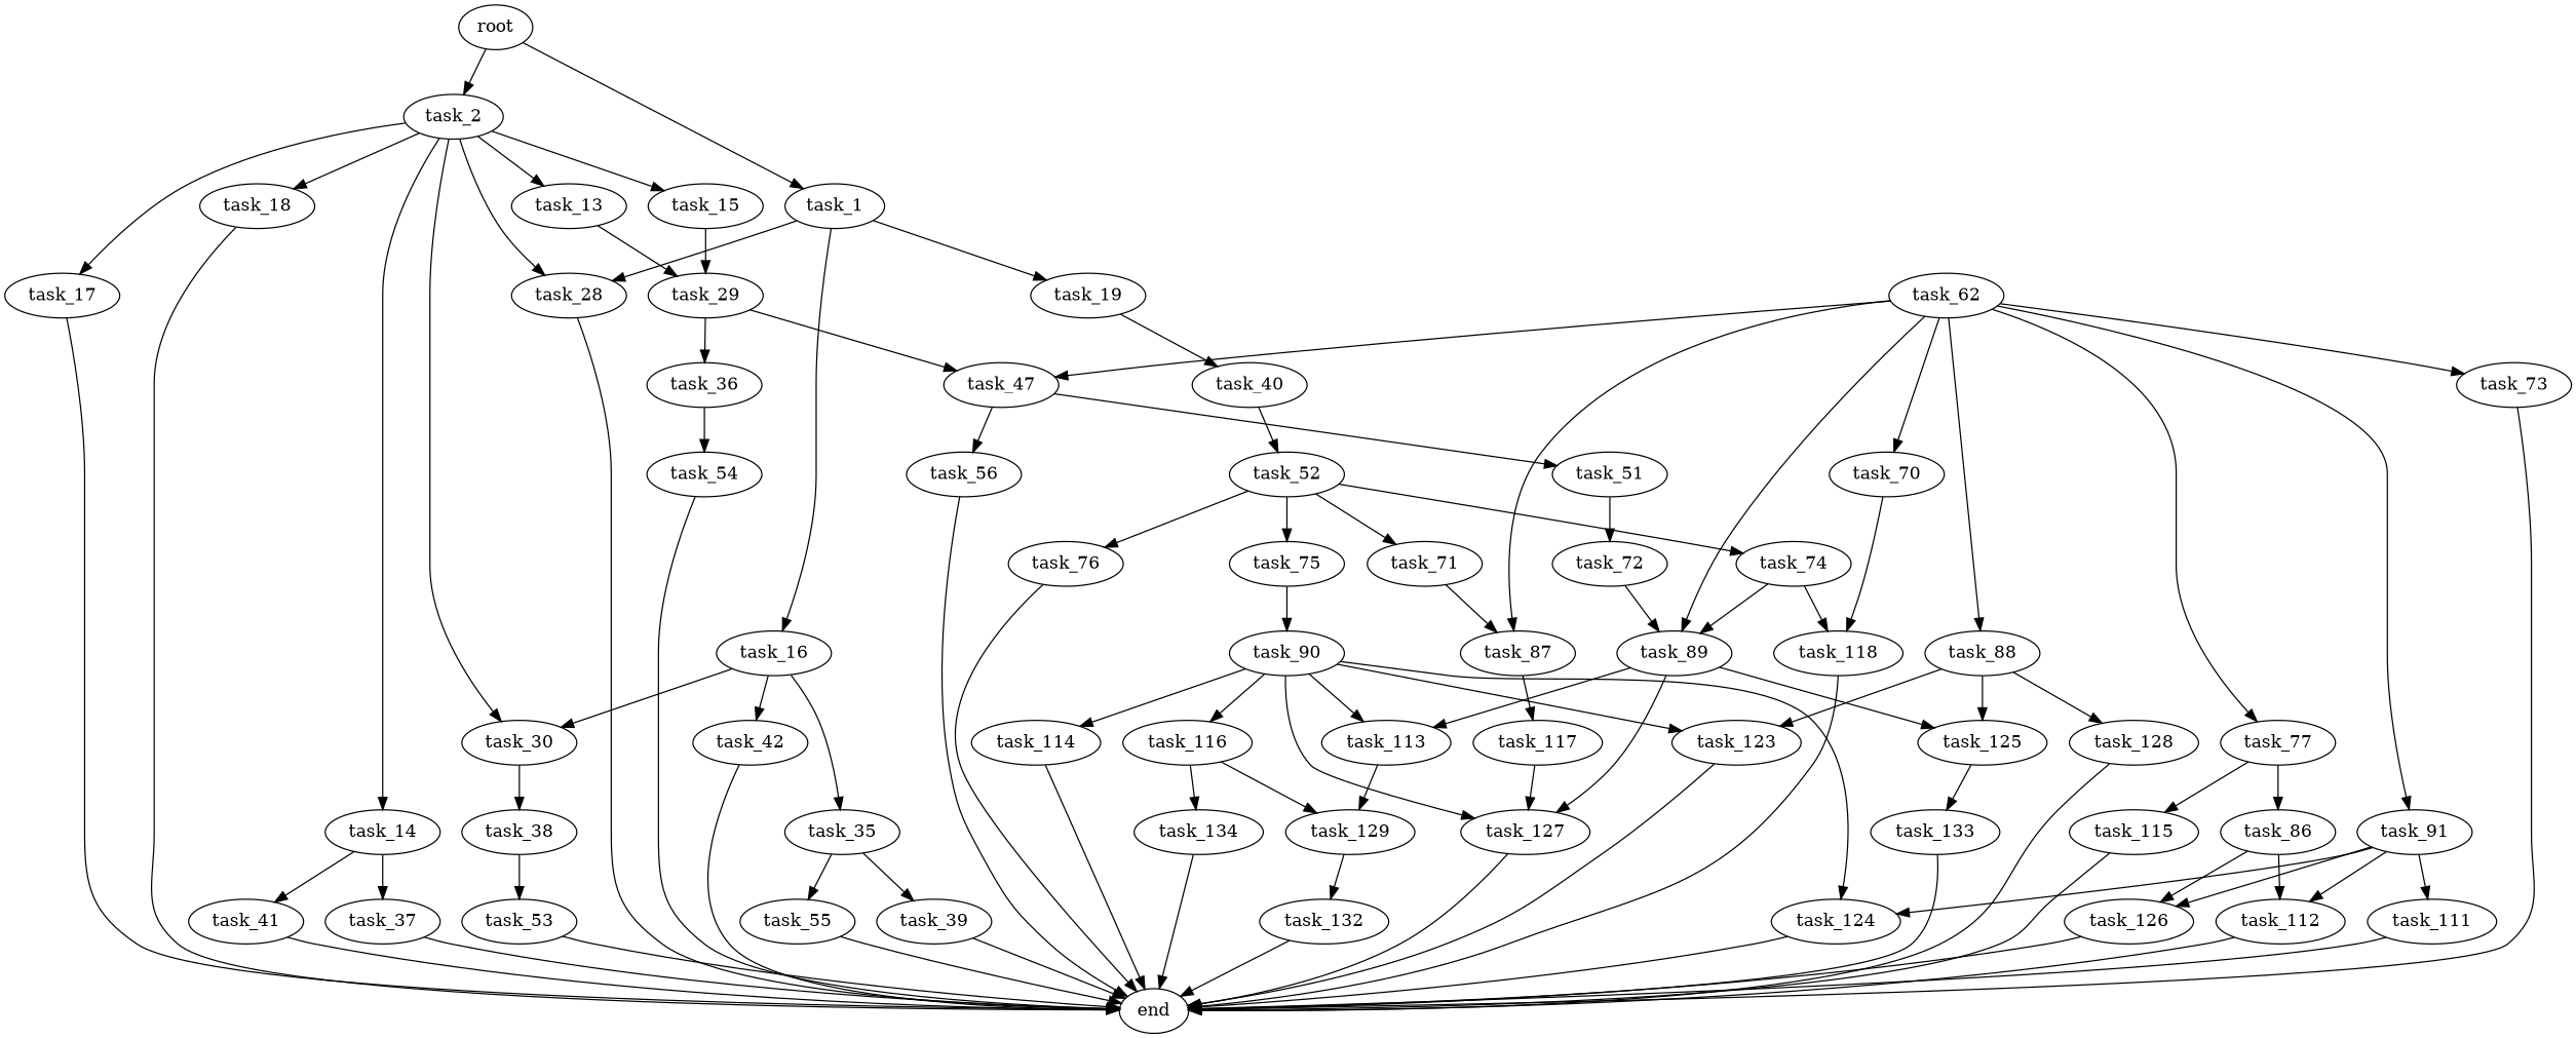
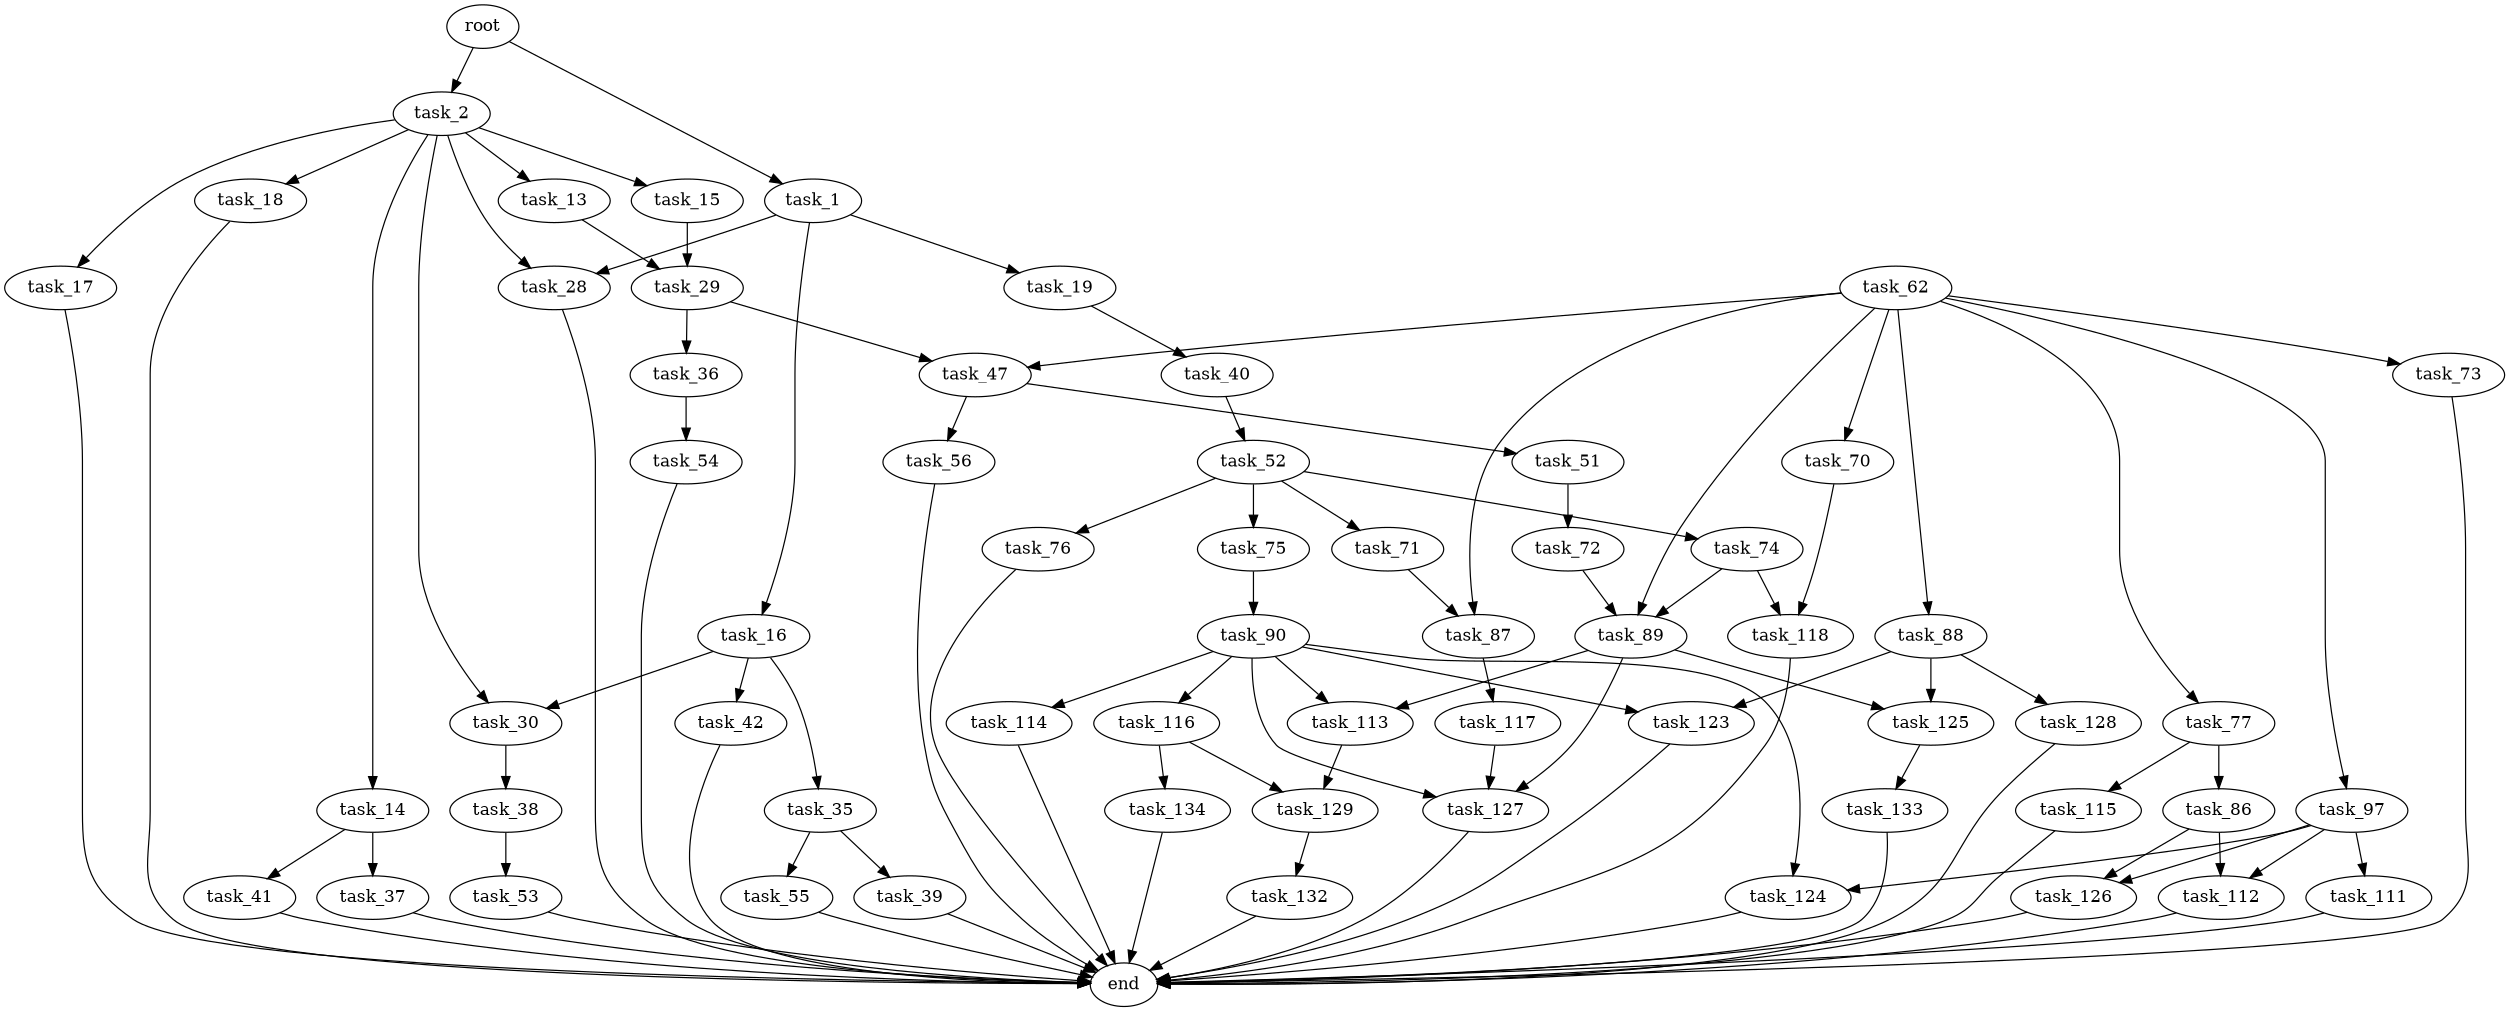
  digraph {
    root
    task_1
    task_2
    task_16
    task_19
    task_28
    task_13
    task_14
    task_15
    task_17
    task_18
    task_30
    task_35
    task_42
    task_40
    end
    task_29
    task_37
    task_41
    task_38
    task_39
    task_55
    task_52
    task_36
    task_47
    task_53
    task_54
    task_51
    task_56
    task_71
    task_74
    task_75
    task_76
    task_72
    task_62
    task_70
    task_73
    task_77
    task_87
    task_88
    task_89
-   task_91
+   task_91 [label=task_97]
    task_118
    task_90
    task_86
    task_115
    task_117
    task_123
    task_125
    task_128
    task_113
    task_127
    task_112
    task_126
    task_124
    task_111
    task_114
    task_116
    task_133
    task_129
    task_134
    task_132
    root -> task_1
    root -> task_2
    task_1 -> task_16
    task_1 -> task_19
    task_1 -> task_28
    task_2 -> task_28
    task_2 -> task_13
    task_2 -> task_14
    task_2 -> task_15
    task_2 -> task_17
    task_2 -> task_18
    task_2 -> task_30
    task_16 -> task_30
    task_16 -> task_35
    task_16 -> task_42
    task_19 -> task_40
    task_28 -> end
    task_13 -> task_29
    task_14 -> task_37
    task_14 -> task_41
    task_15 -> task_29
    task_17 -> end
    task_18 -> end
    task_30 -> task_38
    task_35 -> task_39
    task_35 -> task_55
    task_42 -> end
    task_40 -> task_52
    task_29 -> task_36
    task_29 -> task_47
    task_37 -> end
    task_41 -> end
    task_38 -> task_53
    task_39 -> end
    task_55 -> end
    task_52 -> task_71
    task_52 -> task_74
    task_52 -> task_75
    task_52 -> task_76
    task_36 -> task_54
    task_47 -> task_51
    task_47 -> task_56
    task_53 -> end
    task_54 -> end
    task_51 -> task_72
    task_56 -> end
    task_71 -> task_87
    task_74 -> task_89
    task_74 -> task_118
    task_75 -> task_90
    task_76 -> end
    task_72 -> task_89
    task_62 -> task_47
    task_62 -> task_70
    task_62 -> task_73
    task_62 -> task_77
    task_62 -> task_87
    task_62 -> task_88
    task_62 -> task_89
    task_62 -> task_91
    task_70 -> task_118
    task_73 -> end
    task_77 -> task_86
    task_77 -> task_115
    task_87 -> task_117
    task_88 -> task_123
    task_88 -> task_125
    task_88 -> task_128
    task_89 -> task_125
    task_89 -> task_113
    task_89 -> task_127
    task_91 -> task_112
    task_91 -> task_126
    task_91 -> task_124
    task_91 -> task_111
    task_118 -> end
    task_90 -> task_123
    task_90 -> task_113
    task_90 -> task_127
    task_90 -> task_124
    task_90 -> task_114
    task_90 -> task_116
    task_86 -> task_112
    task_86 -> task_126
    task_115 -> end
    task_117 -> task_127
    task_123 -> end
    task_125 -> task_133
    task_128 -> end
    task_113 -> task_129
    task_127 -> end
    task_112 -> end
    task_126 -> end
    task_124 -> end
    task_111 -> end
    task_114 -> end
    task_116 -> task_129
    task_116 -> task_134
    task_133 -> end
    task_129 -> task_132
    task_134 -> end
    task_132 -> end
  }
